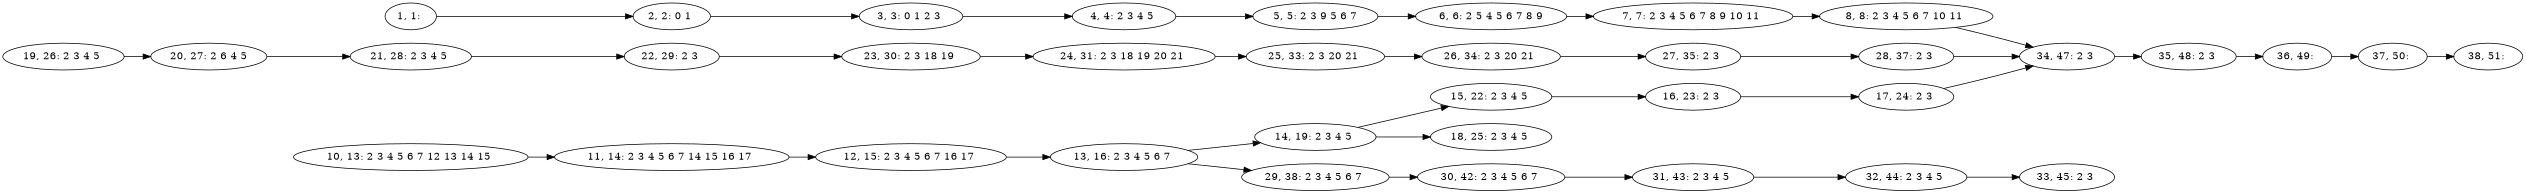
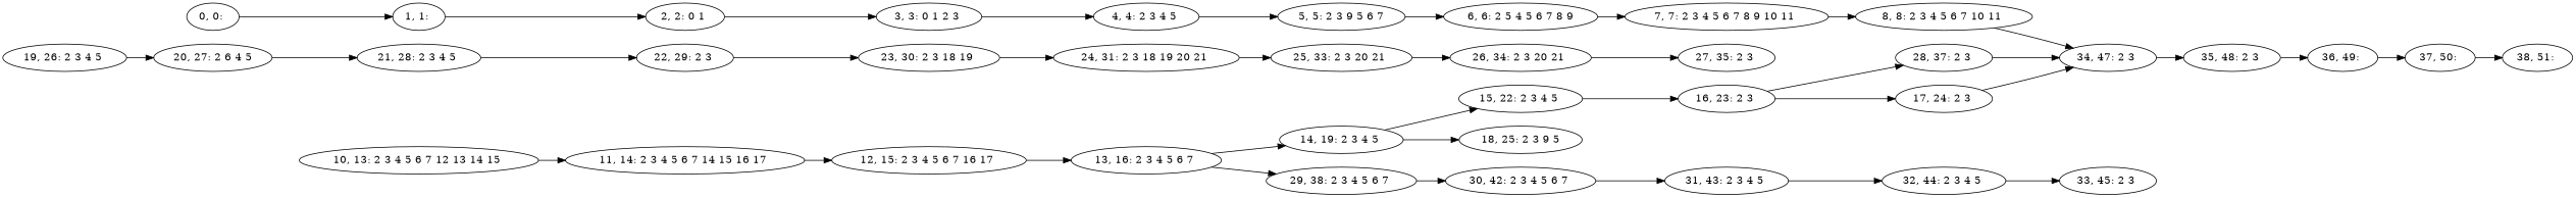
  digraph {
    rankdir=LR
+   n1 [label="0, 0: "]
    n2 [label="1, 1: "]
    n3 [label="2, 2: 0 1 "]
    n4 [label="3, 3: 0 1 2 3 "]
    n5 [label="4, 4: 2 3 4 5 "]
    n6 [label="5, 5: 2 3 9 5 6 7"]
    n7 [label="6, 6: 2 5 4 5 6 7 8 9"]
    n8 [label="7, 7: 2 3 4 5 6 7 8 9 10 11 "]
    n9 [label="8, 8: 2 3 4 5 6 7 10 11 "]
    n10 [label="34, 47: 2 3 "]
    n11 [label="35, 48: 2 3 "]
    n12 [label="10, 13: 2 3 4 5 6 7 12 13 14 15 "]
    n13 [label="11, 14: 2 3 4 5 6 7 14 15 16 17 "]
    n14 [label="12, 15: 2 3 4 5 6 7 16 17 "]
    n15 [label="13, 16: 2 3 4 5 6 7 "]
    n16 [label="14, 19: 2 3 4 5 "]
    n17 [label="29, 38: 2 3 4 5 6 7 "]
    n18 [label="15, 22: 2 3 4 5 "]
-   n19 [label="18, 25: 2 3 4 5 "]
+   n19 [label="18, 25: 2 3 9 5"]
    n20 [label="30, 42: 2 3 4 5 6 7 "]
    n21 [label="16, 23: 2 3 "]
    n22 [label="17, 24: 2 3 "]
    n23 [label="19, 26: 2 3 4 5 "]
    n24 [label="20, 27: 2 6 4 5"]
    n25 [label="21, 28: 2 3 4 5 "]
    n26 [label="22, 29: 2 3 "]
    n27 [label="23, 30: 2 3 18 19 "]
    n28 [label="24, 31: 2 3 18 19 20 21 "]
    n29 [label="25, 33: 2 3 20 21 "]
    n30 [label="26, 34: 2 3 20 21 "]
    n31 [label="27, 35: 2 3 "]
    n32 [label="28, 37: 2 3 "]
    n33 [label="31, 43: 2 3 4 5 "]
    n34 [label="32, 44: 2 3 4 5 "]
    n35 [label="33, 45: 2 3 "]
    n36 [label="36, 49: "]
    n37 [label="37, 50: "]
    n38 [label="38, 51: "]
+   n1 -> n2
    n2 -> n3
    n3 -> n4
    n4 -> n5
    n5 -> n6
    n6 -> n7
    n7 -> n8
    n8 -> n9
    n9 -> n10
    n10 -> n11
    n11 -> n36
    n12 -> n13
    n13 -> n14
    n14 -> n15
    n15 -> n16
    n15 -> n17
    n16 -> n18
    n16 -> n19
    n17 -> n20
    n18 -> n21
    n20 -> n33
    n21 -> n22
    n22 -> n10
    n23 -> n24
    n24 -> n25
    n25 -> n26
    n26 -> n27
    n27 -> n28
    n28 -> n29
    n29 -> n30
    n30 -> n31
-   n31 -> n32
+   n21 -> n32
    n32 -> n10
    n33 -> n34
    n34 -> n35
    n36 -> n37
    n37 -> n38
  }
